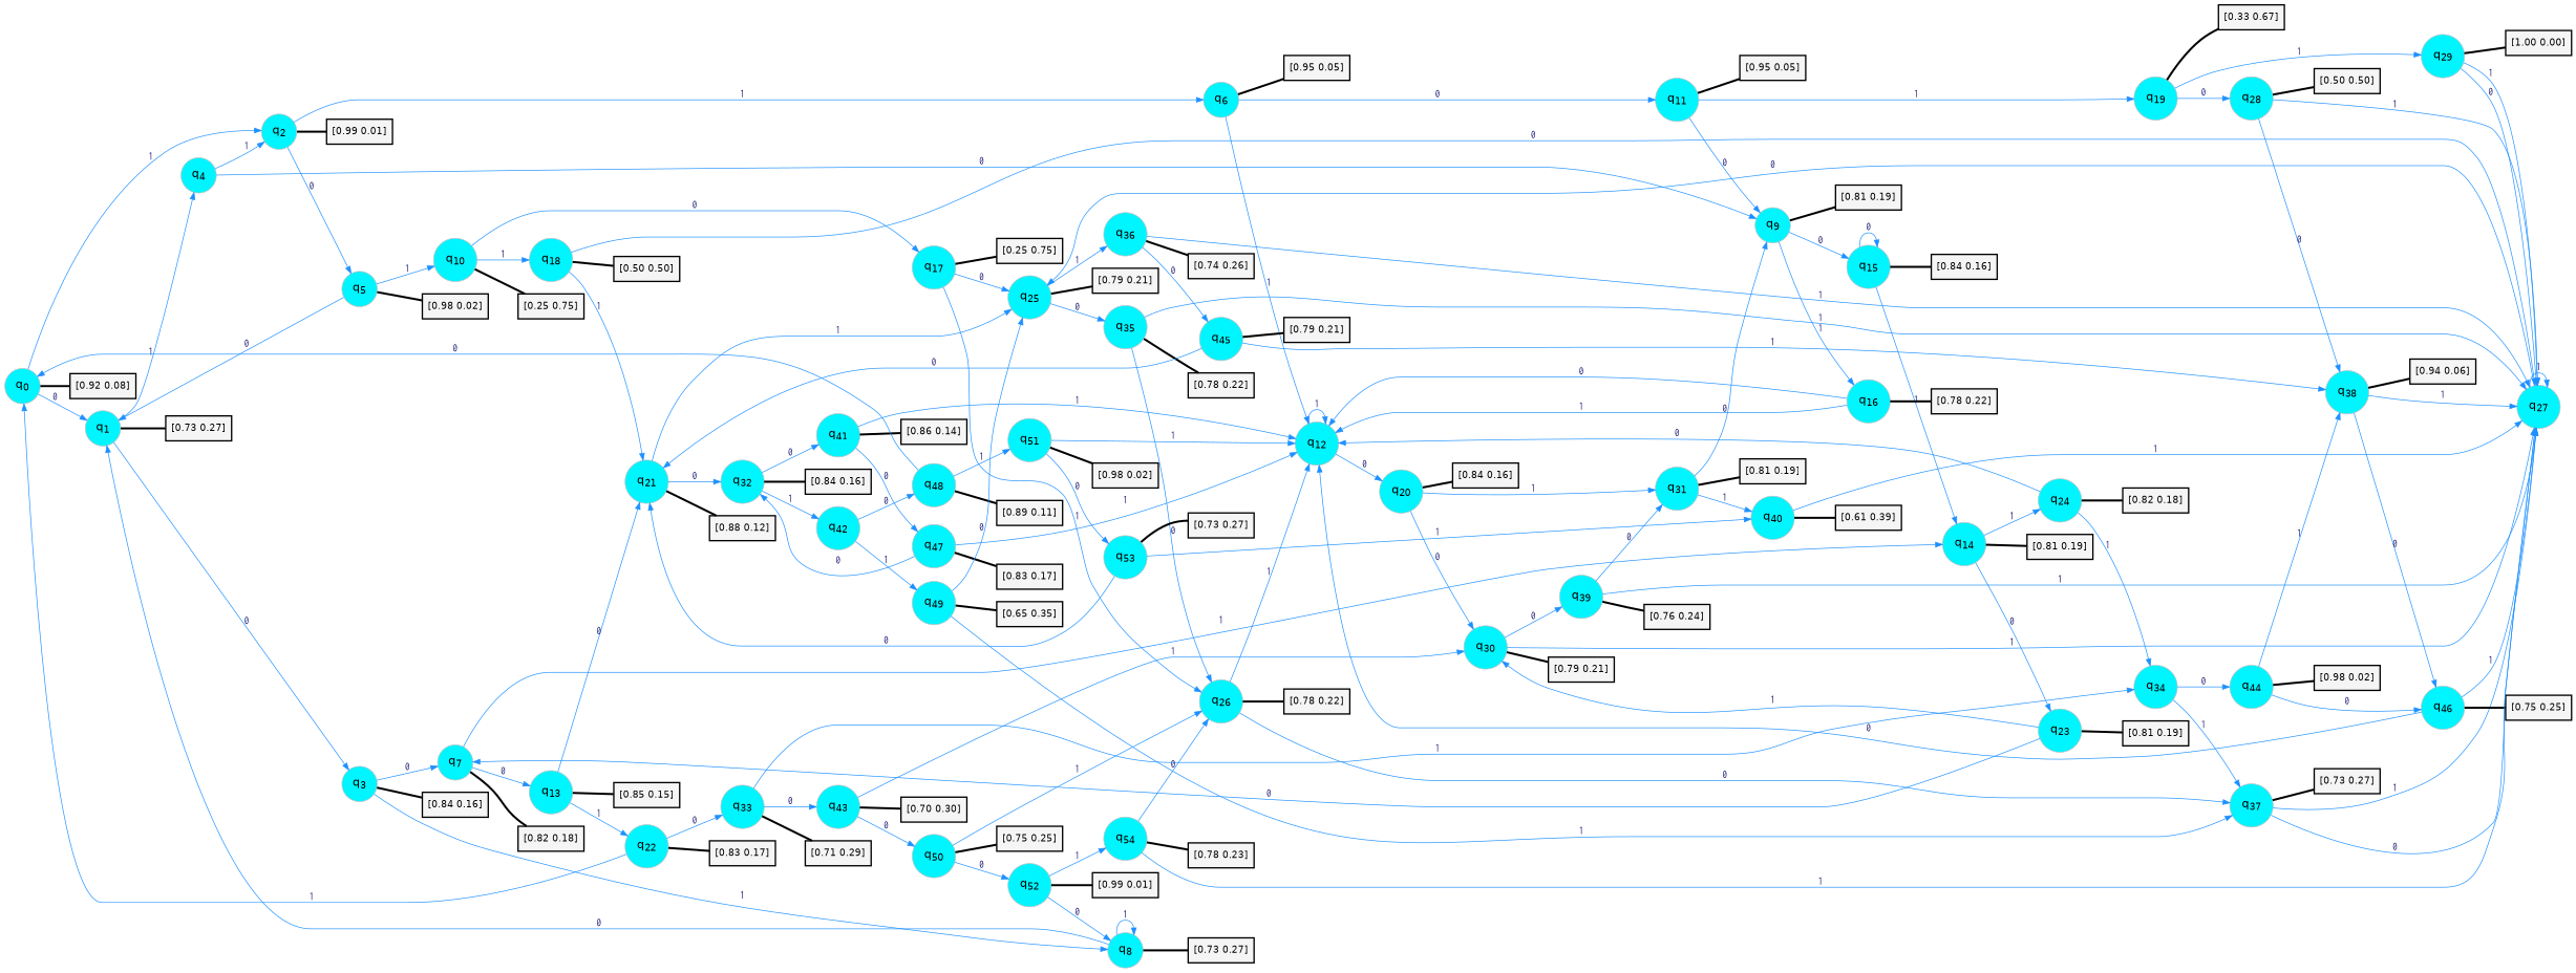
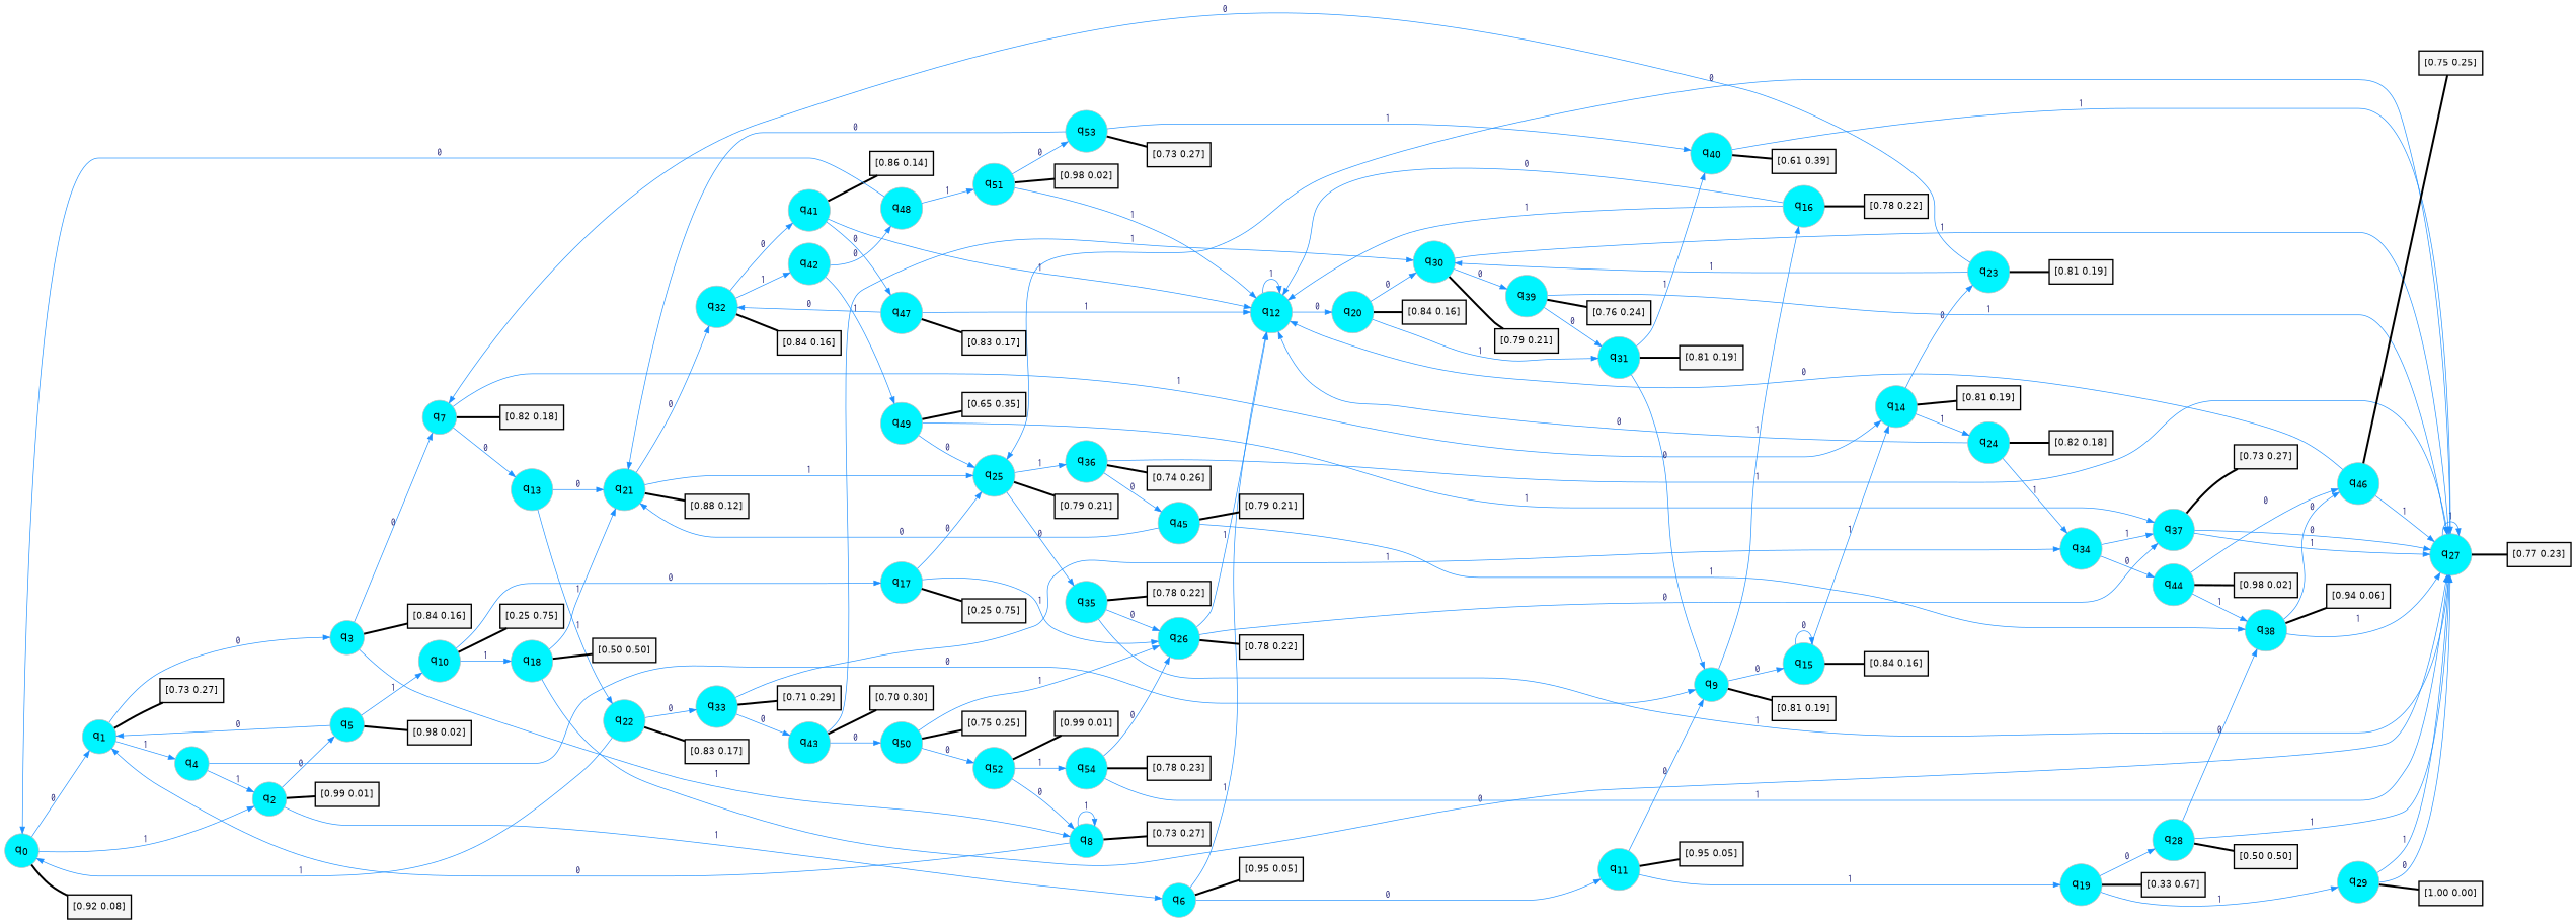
  digraph {
    rankdir=LR
    node [color=gray fillcolor=turquoise1 fontcolor=black fontname=Helvetica fontsize=16 fontweight=bold shape=circle style=filled]
    edge [arrowsize=1 color=dodgerblue1 fontcolor=midnightblue fontname=courier fontweight=bold penwidth=1 style=solid weight=20]
    n1 [label=<q<SUB>0</SUB>>]
    n2 [label=<q<SUB>1</SUB>>]
    n3 [label=<q<SUB>2</SUB>>]
    n4 [color=black fillcolor=whitesmoke fontsize=14 label="[0.92 0.08]" penwidth=2 shape=box]
    n5 [label=<q<SUB>3</SUB>>]
    n6 [label=<q<SUB>4</SUB>>]
    n7 [color=black fillcolor=whitesmoke fontsize=14 label="[0.73 0.27]" penwidth=2 shape=box]
    n8 [label=<q<SUB>5</SUB>>]
    n9 [label=<q<SUB>6</SUB>>]
    n10 [color=black fillcolor=whitesmoke fontsize=14 label="[0.99 0.01]" penwidth=2 shape=box]
    n11 [label=<q<SUB>7</SUB>>]
    n12 [label=<q<SUB>8</SUB>>]
    n13 [color=black fillcolor=whitesmoke fontsize=14 label="[0.84 0.16]" penwidth=2 shape=box]
    n14 [label=<q<SUB>9</SUB>>]
    n15 [label=<q<SUB>10</SUB>>]
    n16 [color=black fillcolor=whitesmoke fontsize=14 label="[0.98 0.02]" penwidth=2 shape=box]
    n17 [label=<q<SUB>11</SUB>>]
    n18 [label=<q<SUB>12</SUB>>]
    n19 [color=black fillcolor=whitesmoke fontsize=14 label="[0.95 0.05]" penwidth=2 shape=box]
    n20 [label=<q<SUB>13</SUB>>]
    n21 [label=<q<SUB>14</SUB>>]
    n22 [color=black fillcolor=whitesmoke fontsize=14 label="[0.82 0.18]" penwidth=2 shape=box]
    n23 [color=black fillcolor=whitesmoke fontsize=14 label="[0.73 0.27]" penwidth=2 shape=box]
    n24 [label=<q<SUB>15</SUB>>]
    n25 [label=<q<SUB>16</SUB>>]
    n26 [color=black fillcolor=whitesmoke fontsize=14 label="[0.81 0.19]" penwidth=2 shape=box]
    n27 [label=<q<SUB>17</SUB>>]
    n28 [label=<q<SUB>18</SUB>>]
    n29 [color=black fillcolor=whitesmoke fontsize=14 label="[0.25 0.75]" penwidth=2 shape=box]
    n30 [label=<q<SUB>19</SUB>>]
    n31 [color=black fillcolor=whitesmoke fontsize=14 label="[0.95 0.05]" penwidth=2 shape=box]
    n32 [label=<q<SUB>20</SUB>>]
    n33 [label=<q<SUB>21</SUB>>]
    n34 [label=<q<SUB>22</SUB>>]
-   n35 [color=black fillcolor=whitesmoke fontsize=14 label="[0.85 0.15]" penwidth=2 shape=box]
    n36 [label=<q<SUB>23</SUB>>]
    n37 [label=<q<SUB>24</SUB>>]
    n38 [color=black fillcolor=whitesmoke fontsize=14 label="[0.81 0.19]" penwidth=2 shape=box]
    n39 [color=black fillcolor=whitesmoke fontsize=14 label="[0.84 0.16]" penwidth=2 shape=box]
    n40 [color=black fillcolor=whitesmoke fontsize=14 label="[0.78 0.22]" penwidth=2 shape=box]
    n41 [label=<q<SUB>25</SUB>>]
    n42 [label=<q<SUB>26</SUB>>]
    n43 [color=black fillcolor=whitesmoke fontsize=14 label="[0.25 0.75]" penwidth=2 shape=box]
    n44 [label=<q<SUB>27</SUB>>]
    n45 [color=black fillcolor=whitesmoke fontsize=14 label="[0.50 0.50]" penwidth=2 shape=box]
    n46 [label=<q<SUB>28</SUB>>]
    n47 [label=<q<SUB>29</SUB>>]
    n48 [color=black fillcolor=whitesmoke fontsize=14 label="[0.33 0.67]" penwidth=2 shape=box]
    n49 [label=<q<SUB>30</SUB>>]
    n50 [label=<q<SUB>31</SUB>>]
    n51 [color=black fillcolor=whitesmoke fontsize=14 label="[0.84 0.16]" penwidth=2 shape=box]
    n52 [label=<q<SUB>32</SUB>>]
    n53 [color=black fillcolor=whitesmoke fontsize=14 label="[0.88 0.12]" penwidth=2 shape=box]
    n54 [label=<q<SUB>33</SUB>>]
    n55 [color=black fillcolor=whitesmoke fontsize=14 label="[0.83 0.17]" penwidth=2 shape=box]
    n56 [color=black fillcolor=whitesmoke fontsize=14 label="[0.81 0.19]" penwidth=2 shape=box]
    n57 [label=<q<SUB>34</SUB>>]
    n58 [color=black fillcolor=whitesmoke fontsize=14 label="[0.82 0.18]" penwidth=2 shape=box]
    n59 [label=<q<SUB>35</SUB>>]
    n60 [label=<q<SUB>36</SUB>>]
    n61 [color=black fillcolor=whitesmoke fontsize=14 label="[0.79 0.21]" penwidth=2 shape=box]
    n62 [label=<q<SUB>37</SUB>>]
    n63 [color=black fillcolor=whitesmoke fontsize=14 label="[0.78 0.22]" penwidth=2 shape=box]
+   n64 [color=black fillcolor=whitesmoke fontsize=14 label="[0.77 0.23]" penwidth=2 shape=box]
    n65 [label=<q<SUB>38</SUB>>]
    n66 [color=black fillcolor=whitesmoke fontsize=14 label="[0.50 0.50]" penwidth=2 shape=box]
    n67 [color=black fillcolor=whitesmoke fontsize=14 label="[1.00 0.00]" penwidth=2 shape=box]
    n68 [label=<q<SUB>39</SUB>>]
    n69 [color=black fillcolor=whitesmoke fontsize=14 label="[0.79 0.21]" penwidth=2 shape=box]
    n70 [label=<q<SUB>40</SUB>>]
    n71 [color=black fillcolor=whitesmoke fontsize=14 label="[0.81 0.19]" penwidth=2 shape=box]
    n72 [label=<q<SUB>41</SUB>>]
    n73 [label=<q<SUB>42</SUB>>]
    n74 [color=black fillcolor=whitesmoke fontsize=14 label="[0.84 0.16]" penwidth=2 shape=box]
    n75 [label=<q<SUB>43</SUB>>]
    n76 [color=black fillcolor=whitesmoke fontsize=14 label="[0.71 0.29]" penwidth=2 shape=box]
    n77 [label=<q<SUB>44</SUB>>]
    n78 [color=black fillcolor=whitesmoke fontsize=14 label="[0.78 0.22]" penwidth=2 shape=box]
    n79 [label=<q<SUB>45</SUB>>]
    n80 [color=black fillcolor=whitesmoke fontsize=14 label="[0.74 0.26]" penwidth=2 shape=box]
    n81 [color=black fillcolor=whitesmoke fontsize=14 label="[0.73 0.27]" penwidth=2 shape=box]
    n82 [label=<q<SUB>46</SUB>>]
    n83 [color=black fillcolor=whitesmoke fontsize=14 label="[0.94 0.06]" penwidth=2 shape=box]
    n84 [color=black fillcolor=whitesmoke fontsize=14 label="[0.76 0.24]" penwidth=2 shape=box]
    n85 [color=black fillcolor=whitesmoke fontsize=14 label="[0.61 0.39]" penwidth=2 shape=box]
    n86 [label=<q<SUB>47</SUB>>]
    n87 [color=black fillcolor=whitesmoke fontsize=14 label="[0.86 0.14]" penwidth=2 shape=box]
    n88 [label=<q<SUB>48</SUB>>]
    n89 [label=<q<SUB>49</SUB>>]
    n90 [label=<q<SUB>50</SUB>>]
    n91 [color=black fillcolor=whitesmoke fontsize=14 label="[0.70 0.30]" penwidth=2 shape=box]
    n92 [color=black fillcolor=whitesmoke fontsize=14 label="[0.98 0.02]" penwidth=2 shape=box]
    n93 [color=black fillcolor=whitesmoke fontsize=14 label="[0.79 0.21]" penwidth=2 shape=box]
    n94 [color=black fillcolor=whitesmoke fontsize=14 label="[0.75 0.25]" penwidth=2 shape=box]
    n95 [color=black fillcolor=whitesmoke fontsize=14 label="[0.83 0.17]" penwidth=2 shape=box]
    n96 [label=<q<SUB>51</SUB>>]
-   n97 [color=black fillcolor=whitesmoke fontsize=14 label="[0.89 0.11]" penwidth=2 shape=box]
    n98 [color=black fillcolor=whitesmoke fontsize=14 label="[0.65 0.35]" penwidth=2 shape=box]
    n99 [label=<q<SUB>52</SUB>>]
    n100 [color=black fillcolor=whitesmoke fontsize=14 label="[0.75 0.25]" penwidth=2 shape=box]
    n101 [label=<q<SUB>53</SUB>>]
    n102 [color=black fillcolor=whitesmoke fontsize=14 label="[0.98 0.02]" penwidth=2 shape=box]
    n103 [label=<q<SUB>54</SUB>>]
    n104 [color=black fillcolor=whitesmoke fontsize=14 label="[0.99 0.01]" penwidth=2 shape=box]
    n105 [color=black fillcolor=whitesmoke fontsize=14 label="[0.73 0.27]" penwidth=2 shape=box]
    n106 [color=black fillcolor=whitesmoke fontsize=14 label="[0.78 0.23]" penwidth=2 shape=box]
    n1 -> n2 [label=0]
    n1 -> n3 [label=1]
    n1 -> n4 [arrowhead=none color=black penwidth=3]
    n2 -> n5 [label=0]
    n2 -> n6 [label=1]
    n2 -> n7 [arrowhead=none color=black penwidth=3]
    n3 -> n8 [label=0]
    n3 -> n9 [label=1]
    n3 -> n10 [arrowhead=none color=black penwidth=3]
    n5 -> n11 [label=0]
    n5 -> n12 [label=1]
    n5 -> n13 [arrowhead=none color=black penwidth=3]
    n6 -> n3 [label=1]
    n6 -> n14 [label=0]
    n8 -> n2 [label=0]
    n8 -> n15 [label=1]
    n8 -> n16 [arrowhead=none color=black penwidth=3]
    n9 -> n17 [label=0]
    n9 -> n18 [label=1]
    n9 -> n19 [arrowhead=none color=black penwidth=3]
    n11 -> n20 [label=0]
    n11 -> n21 [label=1]
    n11 -> n22 [arrowhead=none color=black penwidth=3]
    n12 -> n2 [label=0]
    n12 -> n12 [label=1]
    n12 -> n23 [arrowhead=none color=black penwidth=3]
    n14 -> n24 [label=0]
    n14 -> n25 [label=1]
    n14 -> n26 [arrowhead=none color=black penwidth=3]
    n15 -> n27 [label=0]
    n15 -> n28 [label=1]
    n15 -> n29 [arrowhead=none color=black penwidth=3]
    n17 -> n14 [label=0]
    n17 -> n30 [label=1]
    n17 -> n31 [arrowhead=none color=black penwidth=3]
    n18 -> n18 [label=1]
    n18 -> n32 [label=0]
    n20 -> n33 [label=0]
    n20 -> n34 [label=1]
-   n20 -> n35 [arrowhead=none color=black penwidth=3]
    n21 -> n36 [label=0]
    n21 -> n37 [label=1]
    n21 -> n38 [arrowhead=none color=black penwidth=3]
    n24 -> n21 [label=1]
    n24 -> n24 [label=0]
    n24 -> n39 [arrowhead=none color=black penwidth=3]
    n25 -> n18 [label=0]
    n25 -> n18 [label=1]
    n25 -> n40 [arrowhead=none color=black penwidth=3]
    n27 -> n41 [label=0]
    n27 -> n42 [label=1]
    n27 -> n43 [arrowhead=none color=black penwidth=3]
    n28 -> n33 [label=1]
    n28 -> n44 [label=0]
    n28 -> n45 [arrowhead=none color=black penwidth=3]
    n30 -> n46 [label=0]
    n30 -> n47 [label=1]
    n30 -> n48 [arrowhead=none color=black penwidth=3]
    n32 -> n49 [label=0]
    n32 -> n50 [label=1]
    n32 -> n51 [arrowhead=none color=black penwidth=3]
    n33 -> n41 [label=1]
    n33 -> n52 [label=0]
    n33 -> n53 [arrowhead=none color=black penwidth=3]
    n34 -> n1 [label=1]
    n34 -> n54 [label=0]
    n34 -> n55 [arrowhead=none color=black penwidth=3]
    n36 -> n11 [label=0]
    n36 -> n49 [label=1]
    n36 -> n56 [arrowhead=none color=black penwidth=3]
    n37 -> n18 [label=0]
    n37 -> n57 [label=1]
    n37 -> n58 [arrowhead=none color=black penwidth=3]
    n41 -> n59 [label=0]
    n41 -> n60 [label=1]
    n41 -> n61 [arrowhead=none color=black penwidth=3]
    n42 -> n18 [label=1]
    n42 -> n62 [label=0]
    n42 -> n63 [arrowhead=none color=black penwidth=3]
    n44 -> n41 [label=0]
    n44 -> n44 [label=1]
+   n44 -> n64 [arrowhead=none color=black penwidth=3]
    n46 -> n44 [label=1]
    n46 -> n65 [label=0]
    n46 -> n66 [arrowhead=none color=black penwidth=3]
    n47 -> n44 [label=0]
    n47 -> n44 [label=1]
    n47 -> n67 [arrowhead=none color=black penwidth=3]
    n49 -> n44 [label=1]
    n49 -> n68 [label=0]
    n49 -> n69 [arrowhead=none color=black penwidth=3]
    n50 -> n14 [label=0]
    n50 -> n70 [label=1]
    n50 -> n71 [arrowhead=none color=black penwidth=3]
    n52 -> n72 [label=0]
    n52 -> n73 [label=1]
    n52 -> n74 [arrowhead=none color=black penwidth=3]
    n54 -> n57 [label=1]
    n54 -> n75 [label=0]
    n54 -> n76 [arrowhead=none color=black penwidth=3]
    n57 -> n62 [label=1]
    n57 -> n77 [label=0]
    n59 -> n42 [label=0]
    n59 -> n44 [label=1]
    n59 -> n78 [arrowhead=none color=black penwidth=3]
    n60 -> n44 [label=1]
    n60 -> n79 [label=0]
    n60 -> n80 [arrowhead=none color=black penwidth=3]
    n62 -> n44 [label=0]
    n62 -> n44 [label=1]
    n62 -> n81 [arrowhead=none color=black penwidth=3]
    n65 -> n44 [label=1]
    n65 -> n82 [label=0]
    n65 -> n83 [arrowhead=none color=black penwidth=3]
    n68 -> n44 [label=1]
    n68 -> n50 [label=0]
    n68 -> n84 [arrowhead=none color=black penwidth=3]
    n70 -> n44 [label=1]
    n70 -> n85 [arrowhead=none color=black penwidth=3]
    n72 -> n18 [label=1]
    n72 -> n86 [label=0]
    n72 -> n87 [arrowhead=none color=black penwidth=3]
    n73 -> n88 [label=0]
    n73 -> n89 [label=1]
    n75 -> n49 [label=1]
    n75 -> n90 [label=0]
    n75 -> n91 [arrowhead=none color=black penwidth=3]
    n77 -> n65 [label=1]
    n77 -> n82 [label=0]
    n77 -> n92 [arrowhead=none color=black penwidth=3]
    n79 -> n33 [label=0]
    n79 -> n65 [label=1]
    n79 -> n93 [arrowhead=none color=black penwidth=3]
    n82 -> n18 [label=0]
    n82 -> n44 [label=1]
    n82 -> n94 [arrowhead=none color=black penwidth=3]
    n86 -> n18 [label=1]
    n86 -> n52 [label=0]
    n86 -> n95 [arrowhead=none color=black penwidth=3]
    n88 -> n1 [label=0]
    n88 -> n96 [label=1]
-   n88 -> n97 [arrowhead=none color=black penwidth=3]
    n89 -> n41 [label=0]
    n89 -> n62 [label=1]
    n89 -> n98 [arrowhead=none color=black penwidth=3]
    n90 -> n42 [label=1]
    n90 -> n99 [label=0]
    n90 -> n100 [arrowhead=none color=black penwidth=3]
    n96 -> n18 [label=1]
    n96 -> n101 [label=0]
    n96 -> n102 [arrowhead=none color=black penwidth=3]
    n99 -> n12 [label=0]
    n99 -> n103 [label=1]
    n99 -> n104 [arrowhead=none color=black penwidth=3]
    n101 -> n33 [label=0]
    n101 -> n70 [label=1]
    n101 -> n105 [arrowhead=none color=black penwidth=3]
    n103 -> n42 [label=0]
    n103 -> n44 [label=1]
    n103 -> n106 [arrowhead=none color=black penwidth=3]
  }
